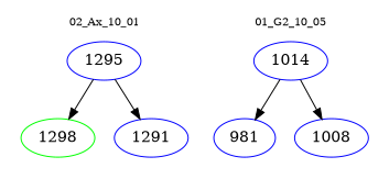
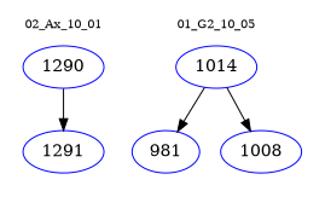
  digraph {
    node [color=blue]
    edge [color=black]
-   n1 [label=1295]
-   n2 [color=green label=1298]
+   n1 [label=1290]
    n3 [label=1291]
    n4 [label=1014]
    n5 [label=981]
    n6 [label=1008]
    subgraph cluster_1 {
      color=white
      fontsize=10
      label="02_Ax_10_01"
      n1
-     n2
      n3
    }
    subgraph cluster_2 {
      color=white
      fontsize=10
      label="01_G2_10_05"
      n4
      n5
      n6
    }
-   n1 -> n2
    n1 -> n3
    n4 -> n5
    n4 -> n6
  }
